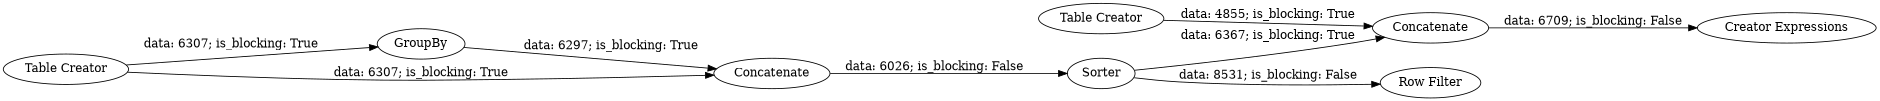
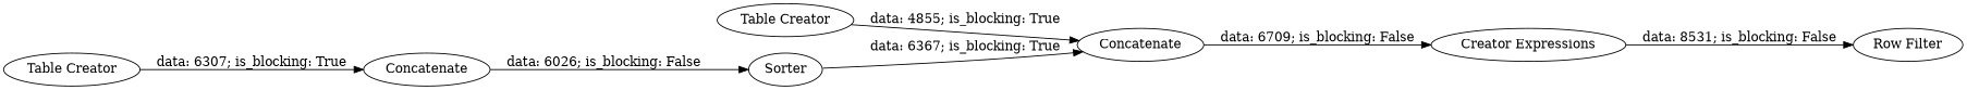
  digraph {
    rankdir=LR
-   n1 [label=GroupBy]
    n2 [label=Concatenate]
    n3 [label=Sorter]
    n4 [label="Row Filter"]
    n5 [label=Concatenate]
    n6 [label="Creator Expressions"]
    n7 [label="Table Creator"]
    n8 [label="Table Creator"]
-   n1 -> n2 [label="data: 6297; is_blocking: True"]
    n2 -> n3 [label="data: 6026; is_blocking: False"]
    n3 -> n5 [label="data: 6367; is_blocking: True"]
    n5 -> n6 [label="data: 6709; is_blocking: False"]
-   n3 -> n4 [label="data: 8531; is_blocking: False"]
-   n7 -> n1 [label="data: 6307; is_blocking: True"]
+   n6 -> n4 [label="data: 8531; is_blocking: False"]
    n7 -> n2 [label="data: 6307; is_blocking: True"]
    n8 -> n5 [label="data: 4855; is_blocking: True"]
  }
